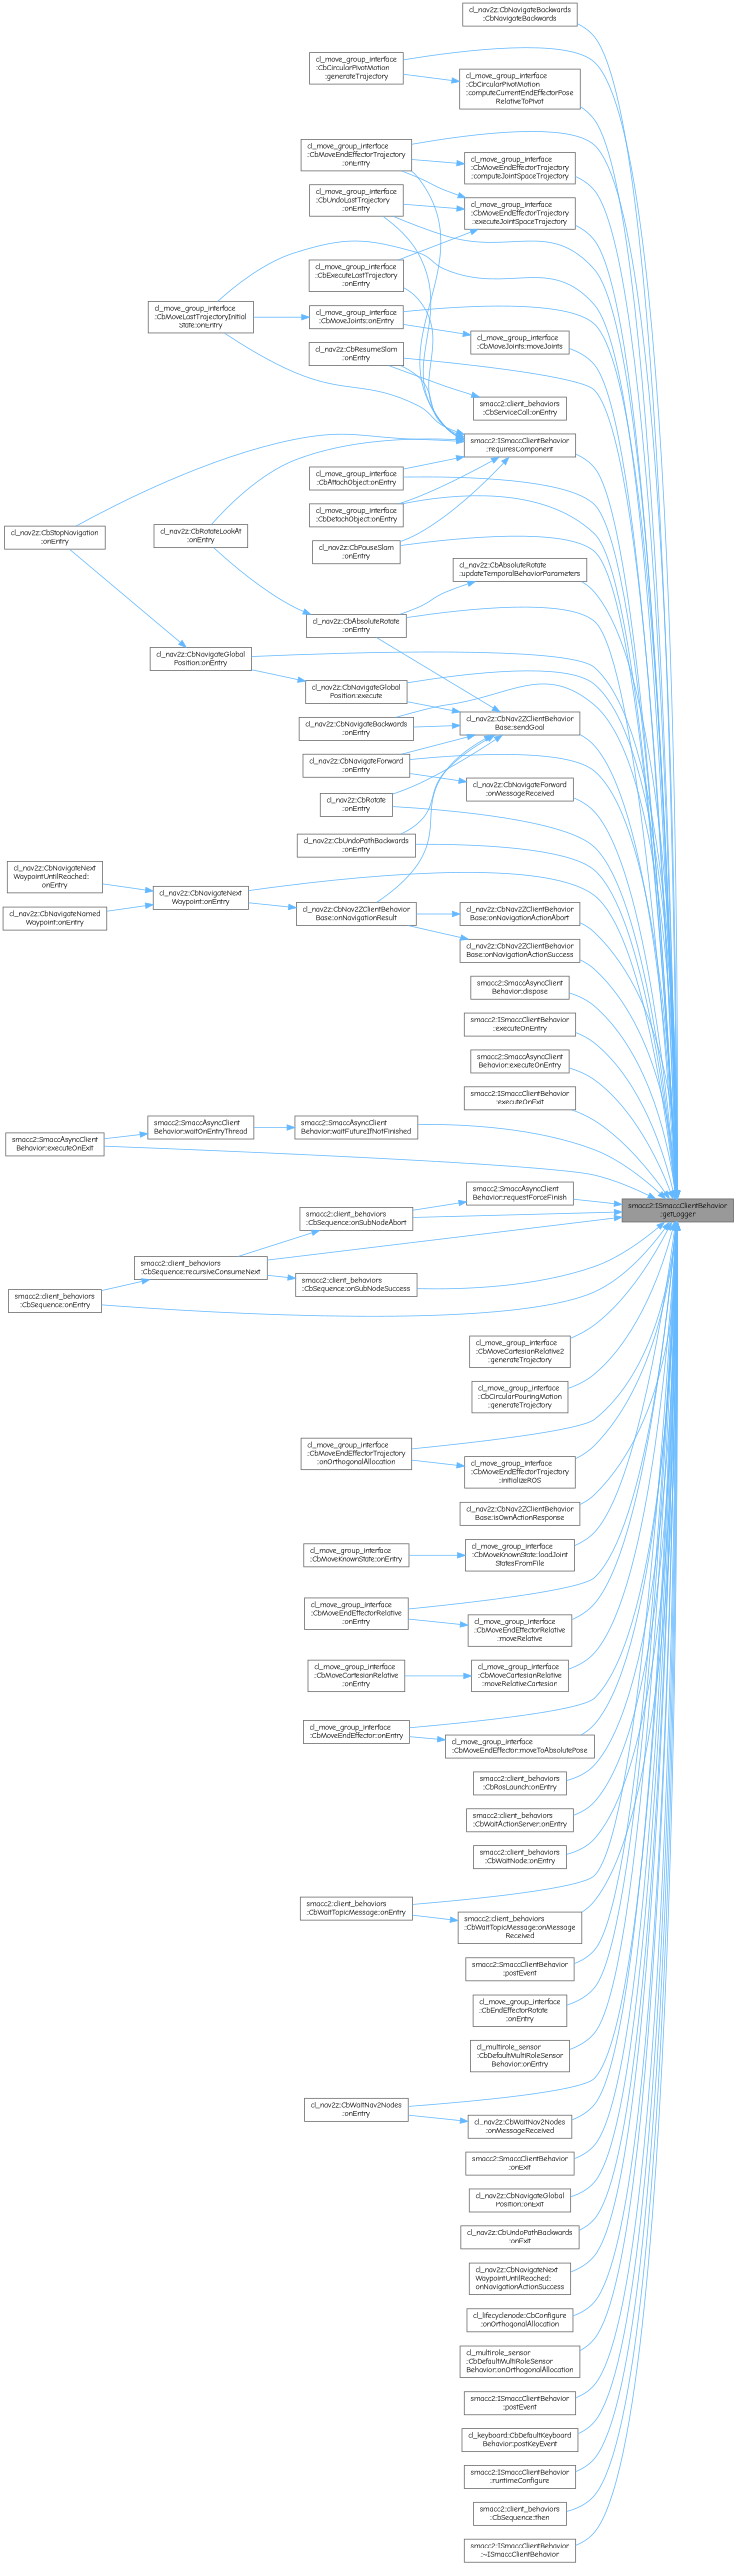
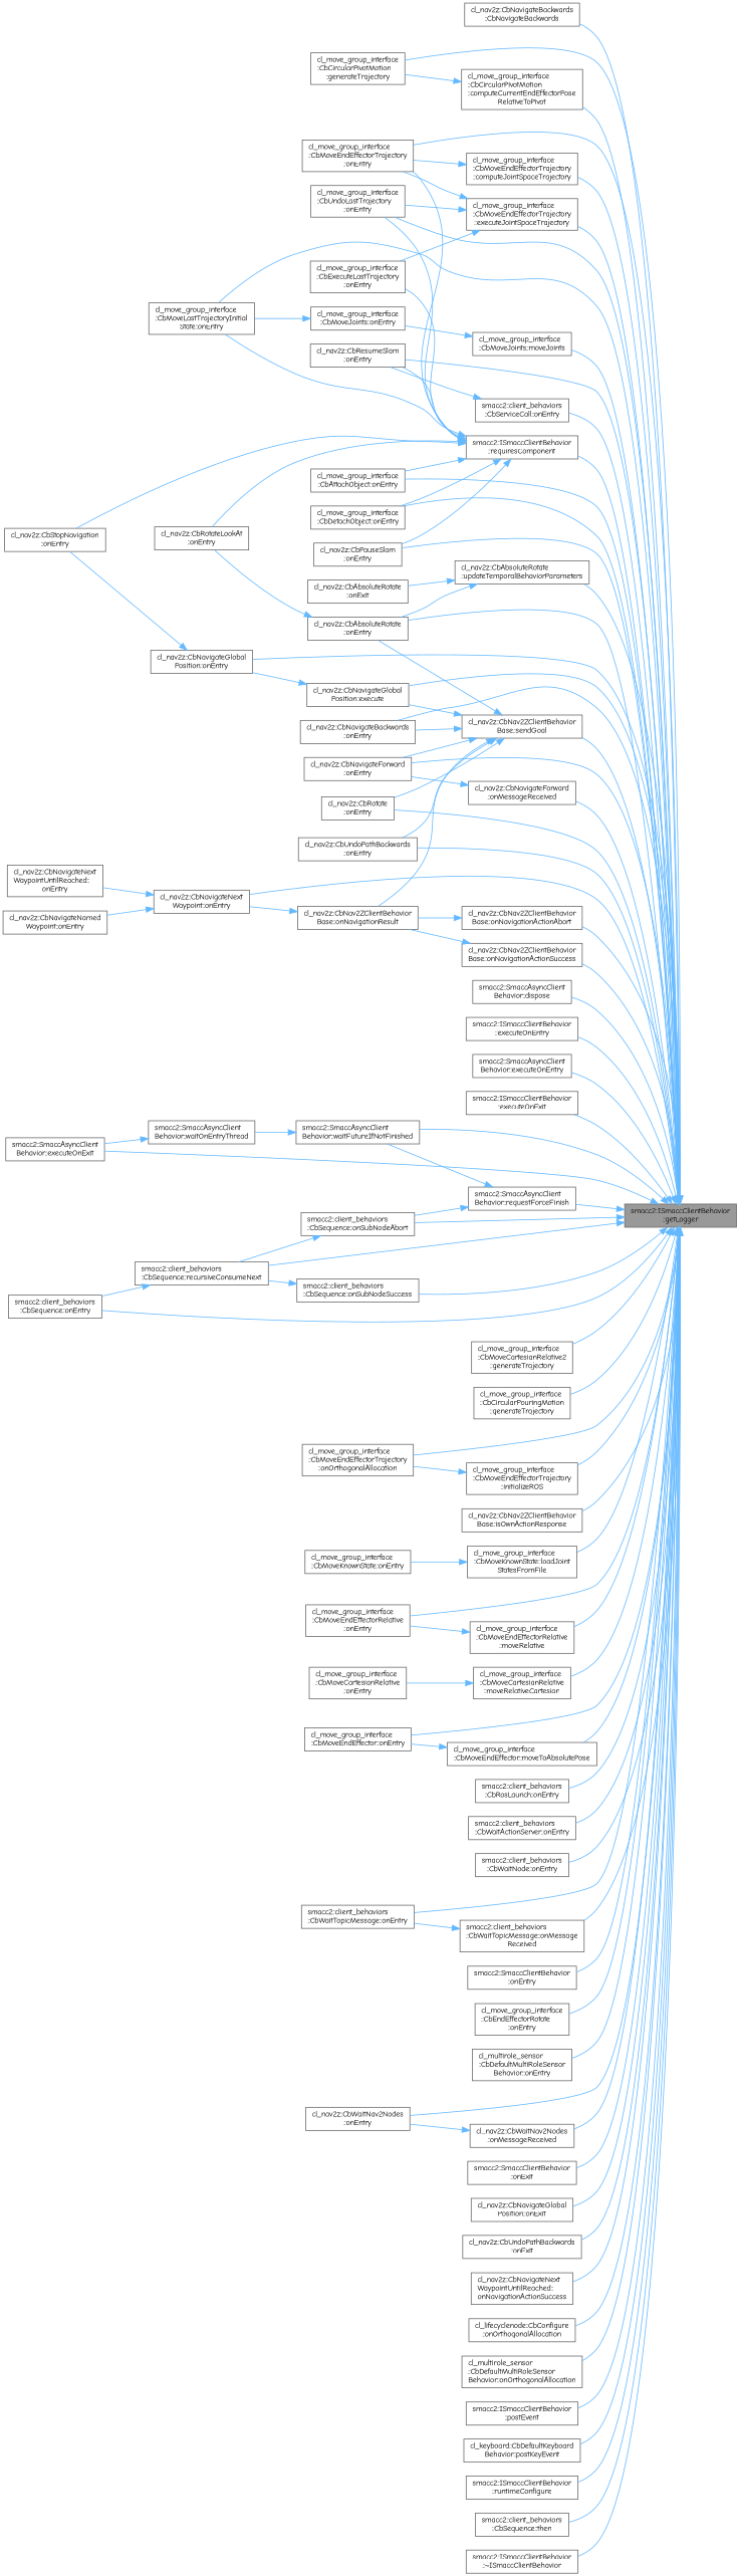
  digraph {
    fontname="Comic Neue"
    rankdir=RL
    node [color=grey40 fillcolor=white fontname="Comic Neue" fontsize=10 shape=box style=filled]
    edge [color=steelblue1 dir=back fontname="Comic Neue" fontsize=10 labelfontname=Helvetica labelfontsize=10 style=solid]
    n1 [color=gray40 fillcolor=grey60 fontcolor=black height=0.2 label="smacc2::ISmaccClientBehavior\l::getLogger" width=0.4]
    n2 [height=0.2 label="cl_nav2z::CbNavigateBackwards\l::CbNavigateBackwards" width=0.4]
    n3 [height=0.2 label="cl_move_group_interface\l::CbCircularPivotMotion\l::computeCurrentEndEffectorPose\lRelativeToPivot" width=0.4]
    n4 [height=0.2 label="cl_move_group_interface\l::CbCircularPivotMotion\l::generateTrajectory" width=0.4]
    n5 [height=0.2 label="cl_move_group_interface\l::CbMoveEndEffectorTrajectory\l::computeJointSpaceTrajectory" width=0.4]
    n6 [height=0.2 label="cl_move_group_interface\l::CbMoveEndEffectorTrajectory\l::onEntry" width=0.4]
    n7 [height=0.2 label="smacc2::SmaccAsyncClient\lBehavior::dispose" width=0.4]
    n8 [height=0.2 label="cl_nav2z::CbNavigateGlobal\lPosition::execute" width=0.4]
    n9 [height=0.2 label="cl_nav2z::CbNavigateGlobal\lPosition::onEntry" width=0.4]
    n10 [height=0.2 label="cl_move_group_interface\l::CbMoveEndEffectorTrajectory\l::executeJointSpaceTrajectory" width=0.4]
    n11 [height=0.2 label="cl_move_group_interface\l::CbUndoLastTrajectory\l::onEntry" width=0.4]
    n12 [height=0.2 label="smacc2::ISmaccClientBehavior\l::executeOnEntry" width=0.4]
    n13 [height=0.2 label="smacc2::SmaccAsyncClient\lBehavior::executeOnEntry" width=0.4]
    n14 [height=0.2 label="smacc2::ISmaccClientBehavior\l::executeOnExit" width=0.4]
    n15 [height=0.2 label="smacc2::SmaccAsyncClient\lBehavior::executeOnExit" width=0.4]
    n16 [height=0.2 label="cl_move_group_interface\l::CbMoveCartesianRelative2\l::generateTrajectory" width=0.4]
    n17 [height=0.2 label="cl_move_group_interface\l::CbCircularPouringMotion\l::generateTrajectory" width=0.4]
    n18 [height=0.2 label="cl_move_group_interface\l::CbMoveEndEffectorTrajectory\l::initializeROS" width=0.4]
    n19 [height=0.2 label="cl_move_group_interface\l::CbMoveEndEffectorTrajectory\l::onOrthogonalAllocation" width=0.4]
    n20 [height=0.2 label="cl_nav2z::CbNav2ZClientBehavior\lBase::isOwnActionResponse" width=0.4]
    n21 [height=0.2 label="cl_move_group_interface\l::CbMoveKnownState::loadJoint\lStatesFromFile" width=0.4]
    n22 [height=0.2 label="cl_move_group_interface\l::CbMoveJoints::moveJoints" width=0.4]
    n23 [height=0.2 label="cl_move_group_interface\l::CbMoveLastTrajectoryInitial\lState::onEntry" width=0.4]
    n24 [height=0.2 label="cl_move_group_interface\l::CbMoveEndEffectorRelative\l::moveRelative" width=0.4]
    n25 [height=0.2 label="cl_move_group_interface\l::CbMoveEndEffectorRelative\l::onEntry" width=0.4]
    n26 [height=0.2 label="cl_move_group_interface\l::CbMoveCartesianRelative\l::moveRelativeCartesian" width=0.4]
    n27 [height=0.2 label="cl_move_group_interface\l::CbMoveEndEffector::moveToAbsolutePose" width=0.4]
    n28 [height=0.2 label="cl_move_group_interface\l::CbMoveEndEffector::onEntry" width=0.4]
    n29 [height=0.2 label="smacc2::client_behaviors\l::CbServiceCall::onEntry" width=0.4]
    n30 [height=0.2 label="cl_nav2z::CbResumeSlam\l::onEntry" width=0.4]
    n31 [height=0.2 label="smacc2::client_behaviors\l::CbRosLaunch::onEntry" width=0.4]
    n32 [height=0.2 label="smacc2::client_behaviors\l::CbSequence::onEntry" width=0.4]
    n33 [height=0.2 label="smacc2::client_behaviors\l::CbWaitActionServer::onEntry" width=0.4]
    n34 [height=0.2 label="smacc2::client_behaviors\l::CbWaitNode::onEntry" width=0.4]
    n35 [height=0.2 label="smacc2::client_behaviors\l::CbWaitTopicMessage::onEntry" width=0.4]
-   n36 [height=0.2 label="smacc2::SmaccClientBehavior\l::postEvent" width=0.4]
+   n36 [height=0.2 label="smacc2::SmaccClientBehavior\l::onEntry" width=0.4]
    n37 [height=0.2 label="cl_move_group_interface\l::CbAttachObject::onEntry" width=0.4]
    n38 [height=0.2 label="cl_move_group_interface\l::CbDetachObject::onEntry" width=0.4]
    n39 [height=0.2 label="cl_move_group_interface\l::CbEndEffectorRotate\l::onEntry" width=0.4]
    n40 [height=0.2 label="cl_multirole_sensor\l::CbDefaultMultiRoleSensor\lBehavior::onEntry" width=0.4]
    n41 [height=0.2 label="cl_nav2z::CbAbsoluteRotate\l::onEntry" width=0.4]
    n42 [height=0.2 label="cl_nav2z::CbNavigateBackwards\l::onEntry" width=0.4]
    n43 [height=0.2 label="cl_nav2z::CbNavigateForward\l::onEntry" width=0.4]
    n44 [height=0.2 label="cl_nav2z::CbNavigateNext\lWaypoint::onEntry" width=0.4]
    n45 [height=0.2 label="cl_nav2z::CbPauseSlam\l::onEntry" width=0.4]
    n46 [height=0.2 label="cl_nav2z::CbRotate\l::onEntry" width=0.4]
    n47 [height=0.2 label="cl_nav2z::CbUndoPathBackwards\l::onEntry" width=0.4]
    n48 [height=0.2 label="cl_nav2z::CbWaitNav2Nodes\l::onEntry" width=0.4]
    n49 [height=0.2 label="smacc2::SmaccClientBehavior\l::onExit" width=0.4]
    n50 [height=0.2 label="cl_nav2z::CbNavigateGlobal\lPosition::onExit" width=0.4]
    n51 [height=0.2 label="cl_nav2z::CbUndoPathBackwards\l::onExit" width=0.4]
    n52 [height=0.2 label="cl_nav2z::CbWaitNav2Nodes\l::onMessageReceived" width=0.4]
    n53 [height=0.2 label="smacc2::client_behaviors\l::CbWaitTopicMessage::onMessage\lReceived" width=0.4]
    n54 [height=0.2 label="cl_nav2z::CbNav2ZClientBehavior\lBase::onNavigationActionAbort" width=0.4]
    n55 [height=0.2 label="cl_nav2z::CbNav2ZClientBehavior\lBase::sendGoal" width=0.4]
    n56 [height=0.2 label="cl_nav2z::CbNav2ZClientBehavior\lBase::onNavigationActionSuccess" width=0.4]
    n57 [height=0.2 label="cl_nav2z::CbNavigateNext\lWaypointUntilReached::\lonNavigationActionSuccess" width=0.4]
    n58 [height=0.2 label="cl_lifecyclenode::CbConfigure\l::onOrthogonalAllocation" width=0.4]
    n59 [height=0.2 label="cl_multirole_sensor\l::CbDefaultMultiRoleSensor\lBehavior::onOrthogonalAllocation" width=0.4]
    n60 [height=0.2 label="smacc2::client_behaviors\l::CbSequence::onSubNodeAbort" width=0.4]
    n61 [height=0.2 label="smacc2::client_behaviors\l::CbSequence::recursiveConsumeNext" width=0.4]
    n62 [height=0.2 label="smacc2::client_behaviors\l::CbSequence::onSubNodeSuccess" width=0.4]
    n63 [height=0.2 label="smacc2::ISmaccClientBehavior\l::postEvent" width=0.4]
    n64 [height=0.2 label="cl_keyboard::CbDefaultKeyboard\lBehavior::postKeyEvent" width=0.4]
    n65 [height=0.2 label="smacc2::SmaccAsyncClient\lBehavior::requestForceFinish" width=0.4]
    n66 [height=0.2 label="smacc2::SmaccAsyncClient\lBehavior::waitFutureIfNotFinished" width=0.4]
    n67 [height=0.2 label="smacc2::ISmaccClientBehavior\l::requiresComponent" width=0.4]
    n68 [height=0.2 label="smacc2::ISmaccClientBehavior\l::runtimeConfigure" width=0.4]
    n69 [height=0.2 label="cl_nav2z::CbNavigateForward\l::onMessageReceived" width=0.4]
    n70 [height=0.2 label="smacc2::client_behaviors\l::CbSequence::then" width=0.4]
    n71 [height=0.2 label="cl_nav2z::CbAbsoluteRotate\l::updateTemporalBehaviorParameters" width=0.4]
    n72 [height=0.2 label="smacc2::ISmaccClientBehavior\l::~ISmaccClientBehavior" width=0.4]
    n73 [height=0.2 label="cl_nav2z::CbStopNavigation\l::onEntry" width=0.4]
    n74 [height=0.2 label="cl_move_group_interface\l::CbExecuteLastTrajectory\l::onEntry" width=0.4]
    n75 [height=0.2 label="cl_move_group_interface\l::CbMoveKnownState::onEntry" width=0.4]
    n76 [height=0.2 label="cl_move_group_interface\l::CbMoveJoints::onEntry" width=0.4]
    n77 [height=0.2 label="cl_move_group_interface\l::CbMoveCartesianRelative\l::onEntry" width=0.4]
    n78 [height=0.2 label="cl_nav2z::CbRotateLookAt\l::onEntry" width=0.4]
    n79 [height=0.2 label="cl_nav2z::CbNavigateNamed\lWaypoint::onEntry" width=0.4]
    n80 [height=0.2 label="cl_nav2z::CbNavigateNext\lWaypointUntilReached::\lonEntry" width=0.4]
    n81 [height=0.2 label="cl_nav2z::CbNav2ZClientBehavior\lBase::onNavigationResult" width=0.4]
    n82 [height=0.2 label="smacc2::SmaccAsyncClient\lBehavior::waitOnEntryThread" width=0.4]
+   n83 [height=0.2 label="cl_nav2z::CbAbsoluteRotate\l::onExit" width=0.4]
    n1 -> n2
    n1 -> n3
    n1 -> n4
    n1 -> n5
    n1 -> n6
    n1 -> n7
    n1 -> n8
    n1 -> n9
    n1 -> n10
    n1 -> n11
    n1 -> n12
    n1 -> n13
    n1 -> n14
    n1 -> n15
    n1 -> n16
    n1 -> n17
    n1 -> n18
    n1 -> n19
    n1 -> n20
    n1 -> n21
    n1 -> n22
    n1 -> n23
    n1 -> n24
    n1 -> n25
    n1 -> n26
    n1 -> n27
    n1 -> n28
-   n1 -> n76
+   n1 -> n29
    n1 -> n30
    n1 -> n31
    n1 -> n32
    n1 -> n33
    n1 -> n34
    n1 -> n35
    n1 -> n36
    n1 -> n37
    n1 -> n38
    n1 -> n39
    n1 -> n40
    n1 -> n41
    n1 -> n42
    n1 -> n43
    n1 -> n44
    n1 -> n45
    n1 -> n46
    n1 -> n47
    n1 -> n48
    n1 -> n49
    n1 -> n50
    n1 -> n51
    n1 -> n52
    n1 -> n53
    n1 -> n54
    n1 -> n55
    n1 -> n56
    n1 -> n57
    n1 -> n58
    n1 -> n59
    n1 -> n60
    n1 -> n61
    n1 -> n62
    n1 -> n63
    n1 -> n64
    n1 -> n65
    n1 -> n66
    n1 -> n67
    n1 -> n68
    n1 -> n69
    n1 -> n70
    n1 -> n71
    n1 -> n72
    n3 -> n4
    n5 -> n6
    n8 -> n9
    n9 -> n73
    n10 -> n6
    n10 -> n11
    n10 -> n74
    n18 -> n19
    n21 -> n75
    n22 -> n76
    n24 -> n25
    n26 -> n77
    n27 -> n28
    n29 -> n30
    n41 -> n78
    n44 -> n79
    n44 -> n80
    n52 -> n48
    n53 -> n35
    n54 -> n81
    n55 -> n8
    n55 -> n41
    n55 -> n42
    n55 -> n43
    n55 -> n46
    n55 -> n47
    n55 -> n81
    n56 -> n81
    n60 -> n61
    n61 -> n32
    n62 -> n61
    n65 -> n60
+   n65 -> n66
    n66 -> n82
    n67 -> n6
    n67 -> n11
    n67 -> n23
    n67 -> n30
    n67 -> n37
    n67 -> n38
    n67 -> n45
    n67 -> n73
    n67 -> n74
    n67 -> n78
    n69 -> n43
    n71 -> n41
+   n71 -> n83
    n76 -> n23
    n81 -> n44
    n82 -> n15
  }
